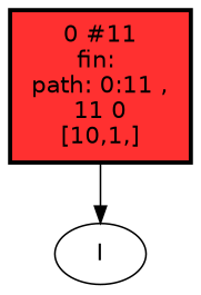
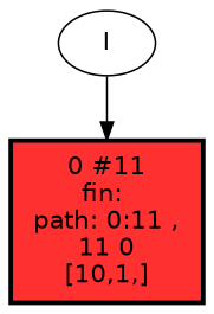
  digraph {
    fontname="DejaVu Sans"
    node [fontname="DejaVu Sans"]
    n1 [fillcolor=firebrick1 height=1.24844 label="0 #11\nfin: \n path: 0:11 , \n11 0\n[10,1,]" penwidth=2.48491 shape=box style=filled width=1.24844]
    I
-   n1 -> I [fontname="DejaVu Sans"]
+   I -> n1 [fontname="DejaVu Sans"]
  }
